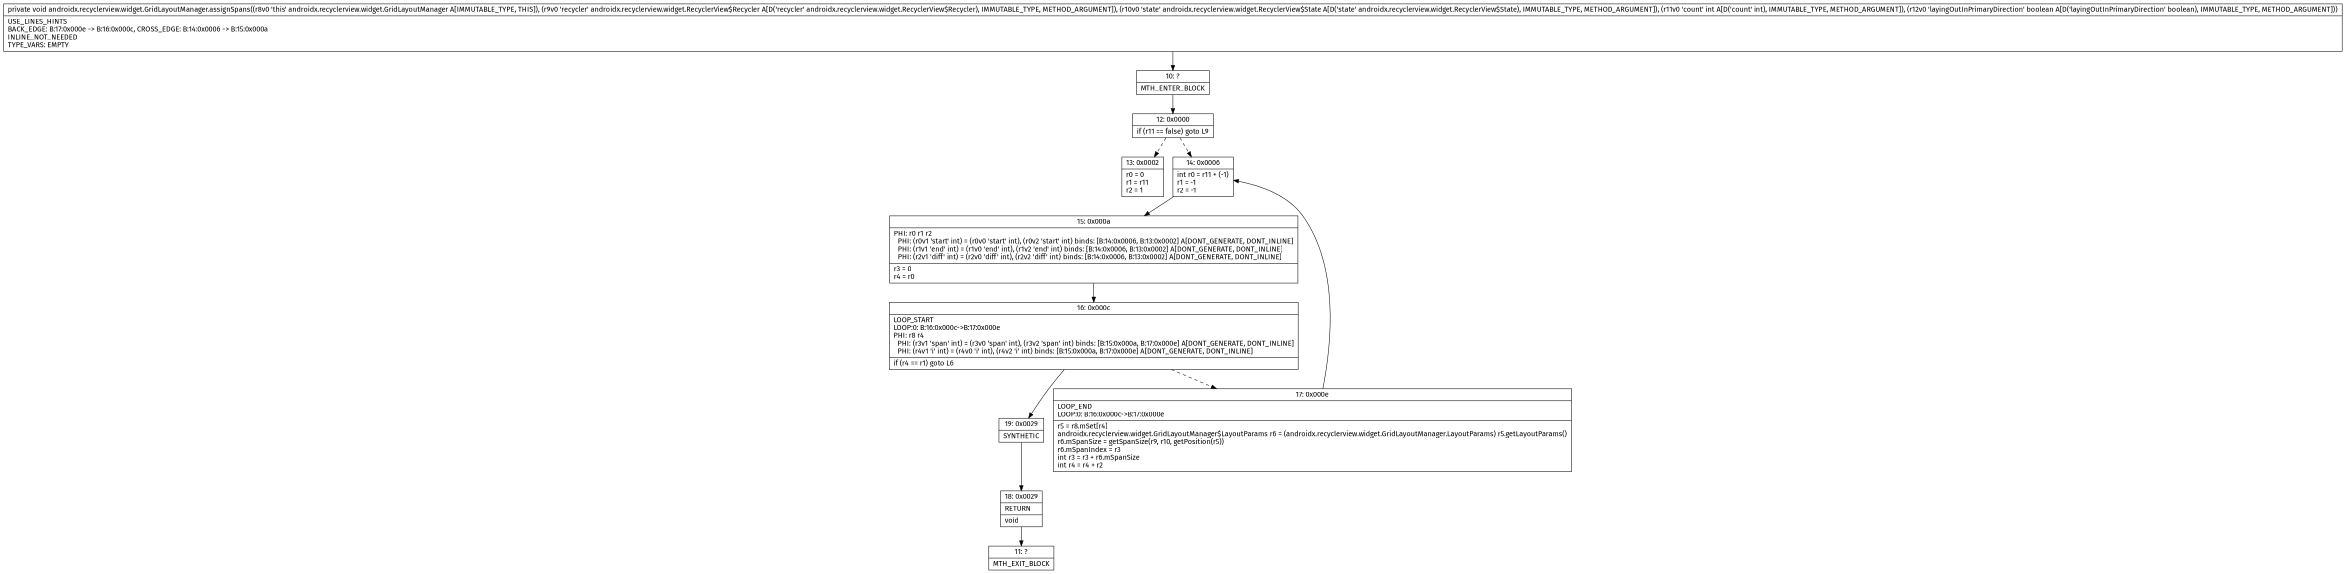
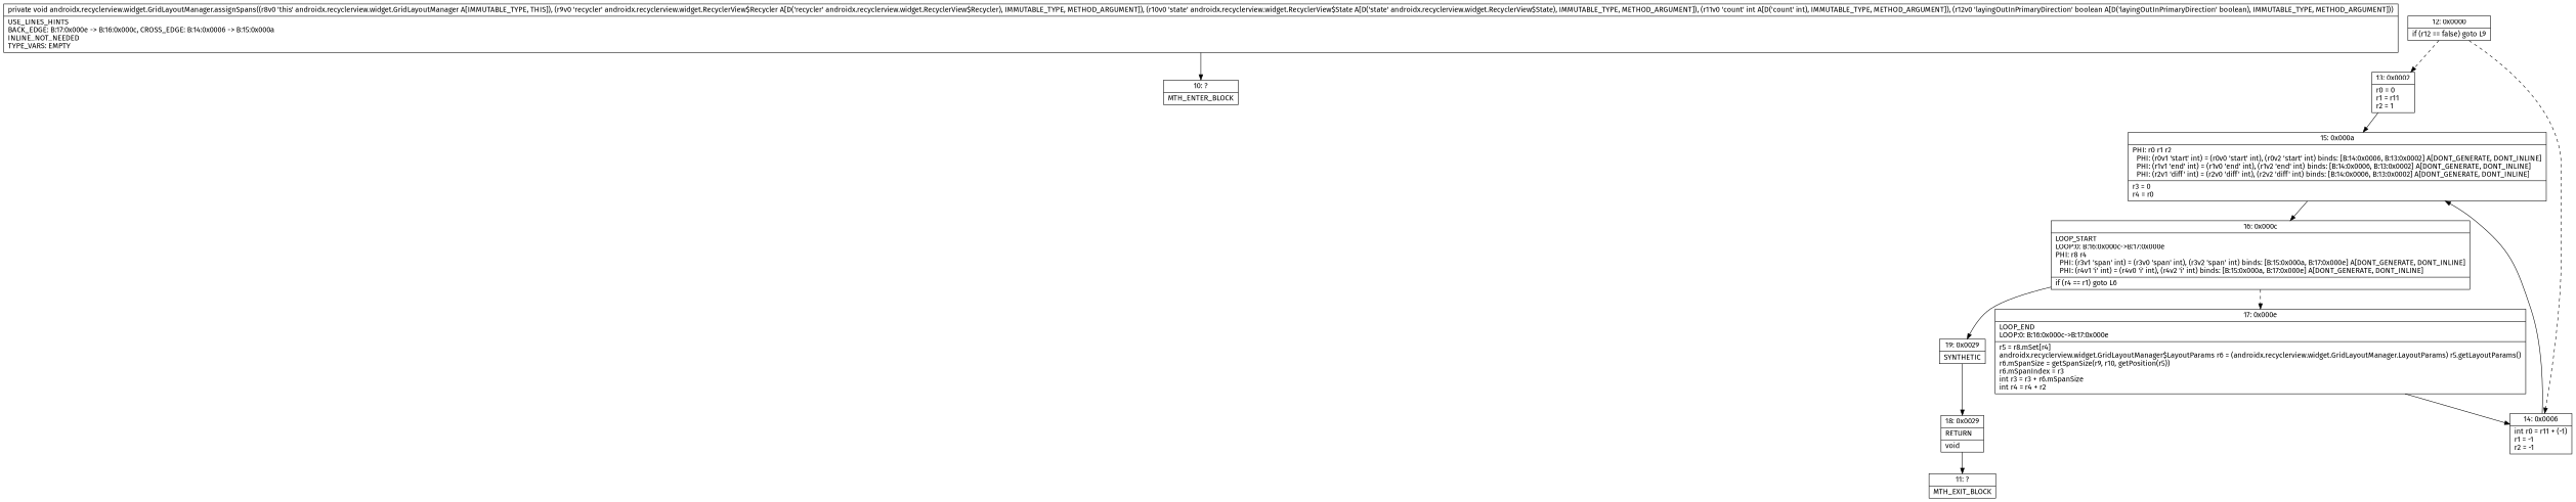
  digraph {
    fontname="Fira Sans"
    node [fontname="Fira Sans" shape=record]
    edge [fontname="Fira Sans"]
    n1 [label="{10\:\ ?|MTH_ENTER_BLOCK\l}"]
-   n2 [label="{12\:\ 0x0000|if (r11 == false) goto L9\l}"]
+   n2 [label="{12\:\ 0x0000|if (r12 == false) goto L9\l}"]
    n3 [label="{13\:\ 0x0002|r0 = 0\lr1 = r11\lr2 = 1\l}"]
    n4 [label="{14\:\ 0x0006|int r0 = r11 + (\-1)\lr1 = \-1\lr2 = \-1\l}"]
    n5 [label="{15\:\ 0x000a|PHI: r0 r1 r2 \l  PHI: (r0v1 'start' int) = (r0v0 'start' int), (r0v2 'start' int) binds: [B:14:0x0006, B:13:0x0002] A[DONT_GENERATE, DONT_INLINE]\l  PHI: (r1v1 'end' int) = (r1v0 'end' int), (r1v2 'end' int) binds: [B:14:0x0006, B:13:0x0002] A[DONT_GENERATE, DONT_INLINE]\l  PHI: (r2v1 'diff' int) = (r2v0 'diff' int), (r2v2 'diff' int) binds: [B:14:0x0006, B:13:0x0002] A[DONT_GENERATE, DONT_INLINE]\l|r3 = 0\lr4 = r0\l}"]
    n6 [label="{16\:\ 0x000c|LOOP_START\lLOOP:0: B:16:0x000c\-\>B:17:0x000e\lPHI: r8 r4 \l  PHI: (r3v1 'span' int) = (r3v0 'span' int), (r3v2 'span' int) binds: [B:15:0x000a, B:17:0x000e] A[DONT_GENERATE, DONT_INLINE]\l  PHI: (r4v1 'i' int) = (r4v0 'i' int), (r4v2 'i' int) binds: [B:15:0x000a, B:17:0x000e] A[DONT_GENERATE, DONT_INLINE]\l|if (r4 == r1) goto L6\l}"]
    n7 [label="{17\:\ 0x000e|LOOP_END\lLOOP:0: B:16:0x000c\-\>B:17:0x000e\l|r5 = r8.mSet[r4]\landroidx.recyclerview.widget.GridLayoutManager$LayoutParams r6 = (androidx.recyclerview.widget.GridLayoutManager.LayoutParams) r5.getLayoutParams()\lr6.mSpanSize = getSpanSize(r9, r10, getPosition(r5))\lr6.mSpanIndex = r3\lint r3 = r3 + r6.mSpanSize\lint r4 = r4 + r2\l}"]
    n8 [label="{19\:\ 0x0029|SYNTHETIC\l}"]
    n9 [label="{18\:\ 0x0029|RETURN\l|void\l}"]
    n10 [label="{11\:\ ?|MTH_EXIT_BLOCK\l}"]
    n11 [label="{private void androidx.recyclerview.widget.GridLayoutManager.assignSpans((r8v0 'this' androidx.recyclerview.widget.GridLayoutManager A[IMMUTABLE_TYPE, THIS]), (r9v0 'recycler' androidx.recyclerview.widget.RecyclerView$Recycler A[D('recycler' androidx.recyclerview.widget.RecyclerView$Recycler), IMMUTABLE_TYPE, METHOD_ARGUMENT]), (r10v0 'state' androidx.recyclerview.widget.RecyclerView$State A[D('state' androidx.recyclerview.widget.RecyclerView$State), IMMUTABLE_TYPE, METHOD_ARGUMENT]), (r11v0 'count' int A[D('count' int), IMMUTABLE_TYPE, METHOD_ARGUMENT]), (r12v0 'layingOutInPrimaryDirection' boolean A[D('layingOutInPrimaryDirection' boolean), IMMUTABLE_TYPE, METHOD_ARGUMENT]))  | USE_LINES_HINTS\lBACK_EDGE: B:17:0x000e \-\> B:16:0x000c, CROSS_EDGE: B:14:0x0006 \-\> B:15:0x000a\lINLINE_NOT_NEEDED\lTYPE_VARS: EMPTY\l}"]
-   n1 -> n2
    n2 -> n3 [style=dashed]
    n2 -> n4 [style=dashed]
+   n3 -> n5
    n4 -> n5
    n5 -> n6
    n6 -> n7 [style=dashed]
    n6 -> n8
    n7 -> n4
    n8 -> n9
    n9 -> n10
    n11 -> n1
  }
